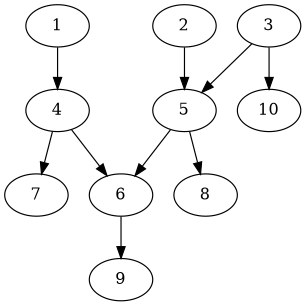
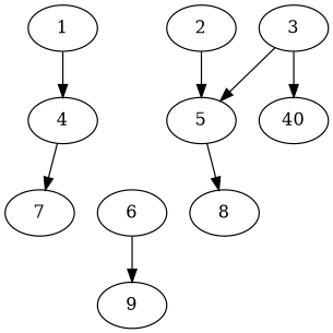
  digraph {
    node [alpha=0.10]
    1 [alpha=0.11 expect_size=47338496]
    4 [alpha=0.13 expect_size=13619200]
    6 [alpha=0.01 expect_size=12722176]
    7 [alpha=0.00 expect_size=49461248]
    9 [expect_size=21853184]
    2 [alpha=0.06 expect_size=23300096]
    5 [alpha=0.04 expect_size=13932544]
    8 [expect_size=37920768]
-   10 [alpha=0.12 expect_size=41641984]
+   10 [alpha=0.12 expect_size=41641984 label=40]
    3 [alpha=0.14 expect_size=20973568]
    1 -> 4
-   4 -> 6
    4 -> 7
    6 -> 9
    2 -> 5
-   5 -> 6
    5 -> 8
    3 -> 5
    3 -> 10
  }
